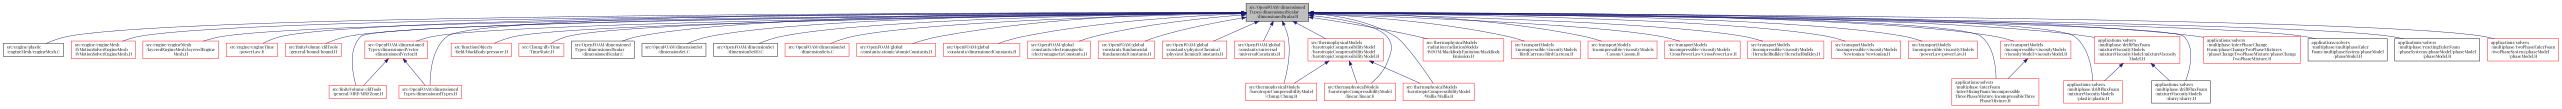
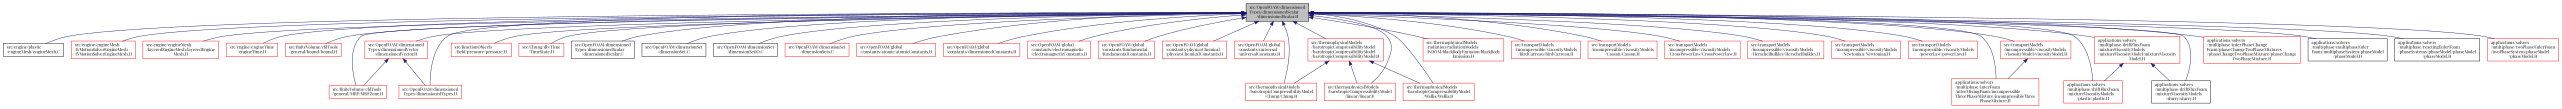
  digraph {
    fontname="Playfair Display"
    node [color=red fontname="Playfair Display" fontsize=10 shape=record]
    edge [color=midnightblue dir=back fontname="Playfair Display" fontsize=10 labelfontname=Helvetica labelfontsize=10 style=solid]
    n1 [color=black fillcolor=grey75 fontcolor=black height=0.2 label="src/OpenFOAM/dimensioned\lTypes/dimensionedScalar\l/dimensionedScalar.H" style=filled width=0.4]
    n2 [color=black height=0.2 label="src/engine/plastic\l/engineMesh/engineMesh.C" width=0.4]
    n3 [height=0.2 label="src/engine/engineMesh\l/fvMotionSolverEngineMesh\l/fvMotionSolverEngineMesh.H" width=0.4]
    n4 [height=0.2 label="src/engine/engineMesh\l/layeredEngineMesh/layeredEngine\lMesh.H" width=0.4]
-   n5 [height=0.2 label="src/engine/engineTime\l/powerLaw.H" width=0.4]
+   n5 [height=0.2 label="src/engine/engineTime\l/engineTime.H" width=0.4]
    n6 [height=0.2 label="src/finiteVolume/cfdTools\l/general/bound/bound.H" width=0.4]
    n7 [height=0.2 label="src/finiteVolume/cfdTools\l/general/MRF/MRFZone.H" width=0.4]
-   n8 [height=0.2 label="src/functionObjects\l/field/blackBody/pressure.H" width=0.4]
+   n8 [height=0.2 label="src/functionObjects\l/field/pressure/pressure.H" width=0.4]
    n9 [height=0.2 label="src/Chung/db/Time\l/TimeState.H" width=0.4]
    n10 [color=black height=0.2 label="src/OpenFOAM/dimensioned\lTypes/dimensionedScalar\l/dimensionedScalar.C" width=0.4]
    n11 [height=0.2 label="src/OpenFOAM/dimensioned\lTypes/dimensionedTypes.H" width=0.4]
    n12 [height=0.2 label="src/OpenFOAM/dimensioned\lTypes/dimensionedVector\l/dimensionedVector.H" width=0.4]
    n13 [color=black height=0.2 label="src/OpenFOAM/dimensionSet\l/dimensionSet.C" width=0.4]
    n14 [color=black height=0.2 label="src/OpenFOAM/dimensionSet\l/dimensionSetIO.C" width=0.4]
    n15 [height=0.2 label="src/OpenFOAM/dimensionSet\l/dimensionSets.C" width=0.4]
    n16 [height=0.2 label="src/OpenFOAM/global\l/constants/atomic/atomicConstants.H" width=0.4]
    n17 [height=0.2 label="src/OpenFOAM/global\l/constants/dimensionedConstants.H" width=0.4]
    n18 [height=0.2 label="src/OpenFOAM/global\l/constants/electromagnetic\l/electromagneticConstants.H" width=0.4]
    n19 [height=0.2 label="src/OpenFOAM/global\l/constants/fundamental\l/fundamentalConstants.H" width=0.4]
    n20 [height=0.2 label="src/OpenFOAM/global\l/constants/physicoChemical\l/physicoChemicalConstants.H" width=0.4]
    n21 [height=0.2 label="src/OpenFOAM/global\l/constants/universal\l/universalConstants.H" width=0.4]
    n22 [height=0.2 label="src/thermophysicalModels\l/barotropicCompressibilityModel\l/barotropicCompressibilityModel\l/barotropicCompressibilityModel.H" width=0.4]
    n23 [height=0.2 label="src/thermophysicalModels\l/barotropicCompressibilityModel\l/Chung/Chung.H" width=0.4]
    n24 [height=0.2 label="src/thermophysicalModels\l/barotropicCompressibilityModel\l/linear/linear.H" width=0.4]
    n25 [height=0.2 label="src/thermophysicalModels\l/barotropicCompressibilityModel\l/Wallis/Wallis.H" width=0.4]
    n26 [height=0.2 label="src/thermophysicalModels\l/radiation/radiationModels\l/fvDOM/blackBodyEmission/blackBody\lEmission.H" width=0.4]
    n27 [height=0.2 label="src/transportModels\l/incompressible/viscosityModels\l/BirdCarreau/BirdCarreau.H" width=0.4]
    n28 [height=0.2 label="src/transportModels\l/incompressible/viscosityModels\l/Casson/Casson.H" width=0.4]
    n29 [height=0.2 label="src/transportModels\l/incompressible/viscosityModels\l/CrossPowerLaw/CrossPowerLaw.H" width=0.4]
    n30 [height=0.2 label="src/transportModels\l/incompressible/viscosityModels\l/HerschelBulkley/HerschelBulkley.H" width=0.4]
    n31 [height=0.2 label="src/transportModels\l/incompressible/viscosityModels\l/Newtonian/Newtonian.H" width=0.4]
    n32 [height=0.2 label="src/transportModels\l/incompressible/viscosityModels\l/powerLaw/powerLaw.H" width=0.4]
    n33 [height=0.2 label="src/transportModels\l/incompressible/viscosityModels\l/viscosityModel/viscosityModel.H" width=0.4]
    n34 [height=0.2 label="applications/solvers\l/multiphase/interFoam\l/interMixingFoam/incompressible\lThreePhaseMixture/incompressibleThree\lPhaseMixture.H" width=0.4]
    n35 [height=0.2 label="applications/solvers\l/multiphase/driftFluxFoam\l/mixtureViscosityModels\l/mixtureViscosityModel/mixtureViscosity\lModel.H" width=0.4]
    n36 [height=0.2 label="applications/solvers\l/multiphase/driftFluxFoam\l/mixtureViscosityModels\l/plastic/plastic.H" width=0.4]
    n37 [color=black height=0.2 label="applications/solvers\l/multiphase/driftFluxFoam\l/mixtureViscosityModels\l/slurry/slurry.H" width=0.4]
    n38 [height=0.2 label="applications/solvers\l/multiphase/interPhaseChange\lFoam/phaseChangeTwoPhaseMixtures\l/phaseChangeTwoPhaseMixture/phaseChange\lTwoPhaseMixture.H" width=0.4]
    n39 [color=black height=0.2 label="applications/solvers\l/multiphase/multiphaseEuler\lFoam/multiphaseSystem/phaseModel\l/phaseModel.H" width=0.4]
    n40 [color=black height=0.2 label="applications/solvers\l/multiphase/reactingEulerFoam\l/phaseSystems/phaseModel/phaseModel\l/phaseModel.H" width=0.4]
    n41 [height=0.2 label="applications/solvers\l/multiphase/twoPhaseEulerFoam\l/twoPhaseSystem/phaseModel\l/phaseModel.H" width=0.4]
    n1 -> n2
    n1 -> n3
    n1 -> n4
    n1 -> n5
    n1 -> n6
    n1 -> n7
    n1 -> n8
    n1 -> n9
    n1 -> n10
    n1 -> n11
    n1 -> n12
    n1 -> n13
    n1 -> n14
    n1 -> n15
    n1 -> n16
    n1 -> n17
    n1 -> n18
    n1 -> n19
    n1 -> n20
    n1 -> n21
    n1 -> n22
    n1 -> n23
    n1 -> n24
    n1 -> n25
    n1 -> n26
    n1 -> n27
    n1 -> n28
    n1 -> n29
    n1 -> n30
    n1 -> n31
    n1 -> n32
    n1 -> n33
    n1 -> n34
    n1 -> n35
    n1 -> n36
    n1 -> n37
    n1 -> n38
    n1 -> n39
    n1 -> n40
    n1 -> n41
    n12 -> n7
    n12 -> n11
    n22 -> n23
    n22 -> n24
    n22 -> n25
    n33 -> n34
    n35 -> n36
    n35 -> n37
  }
